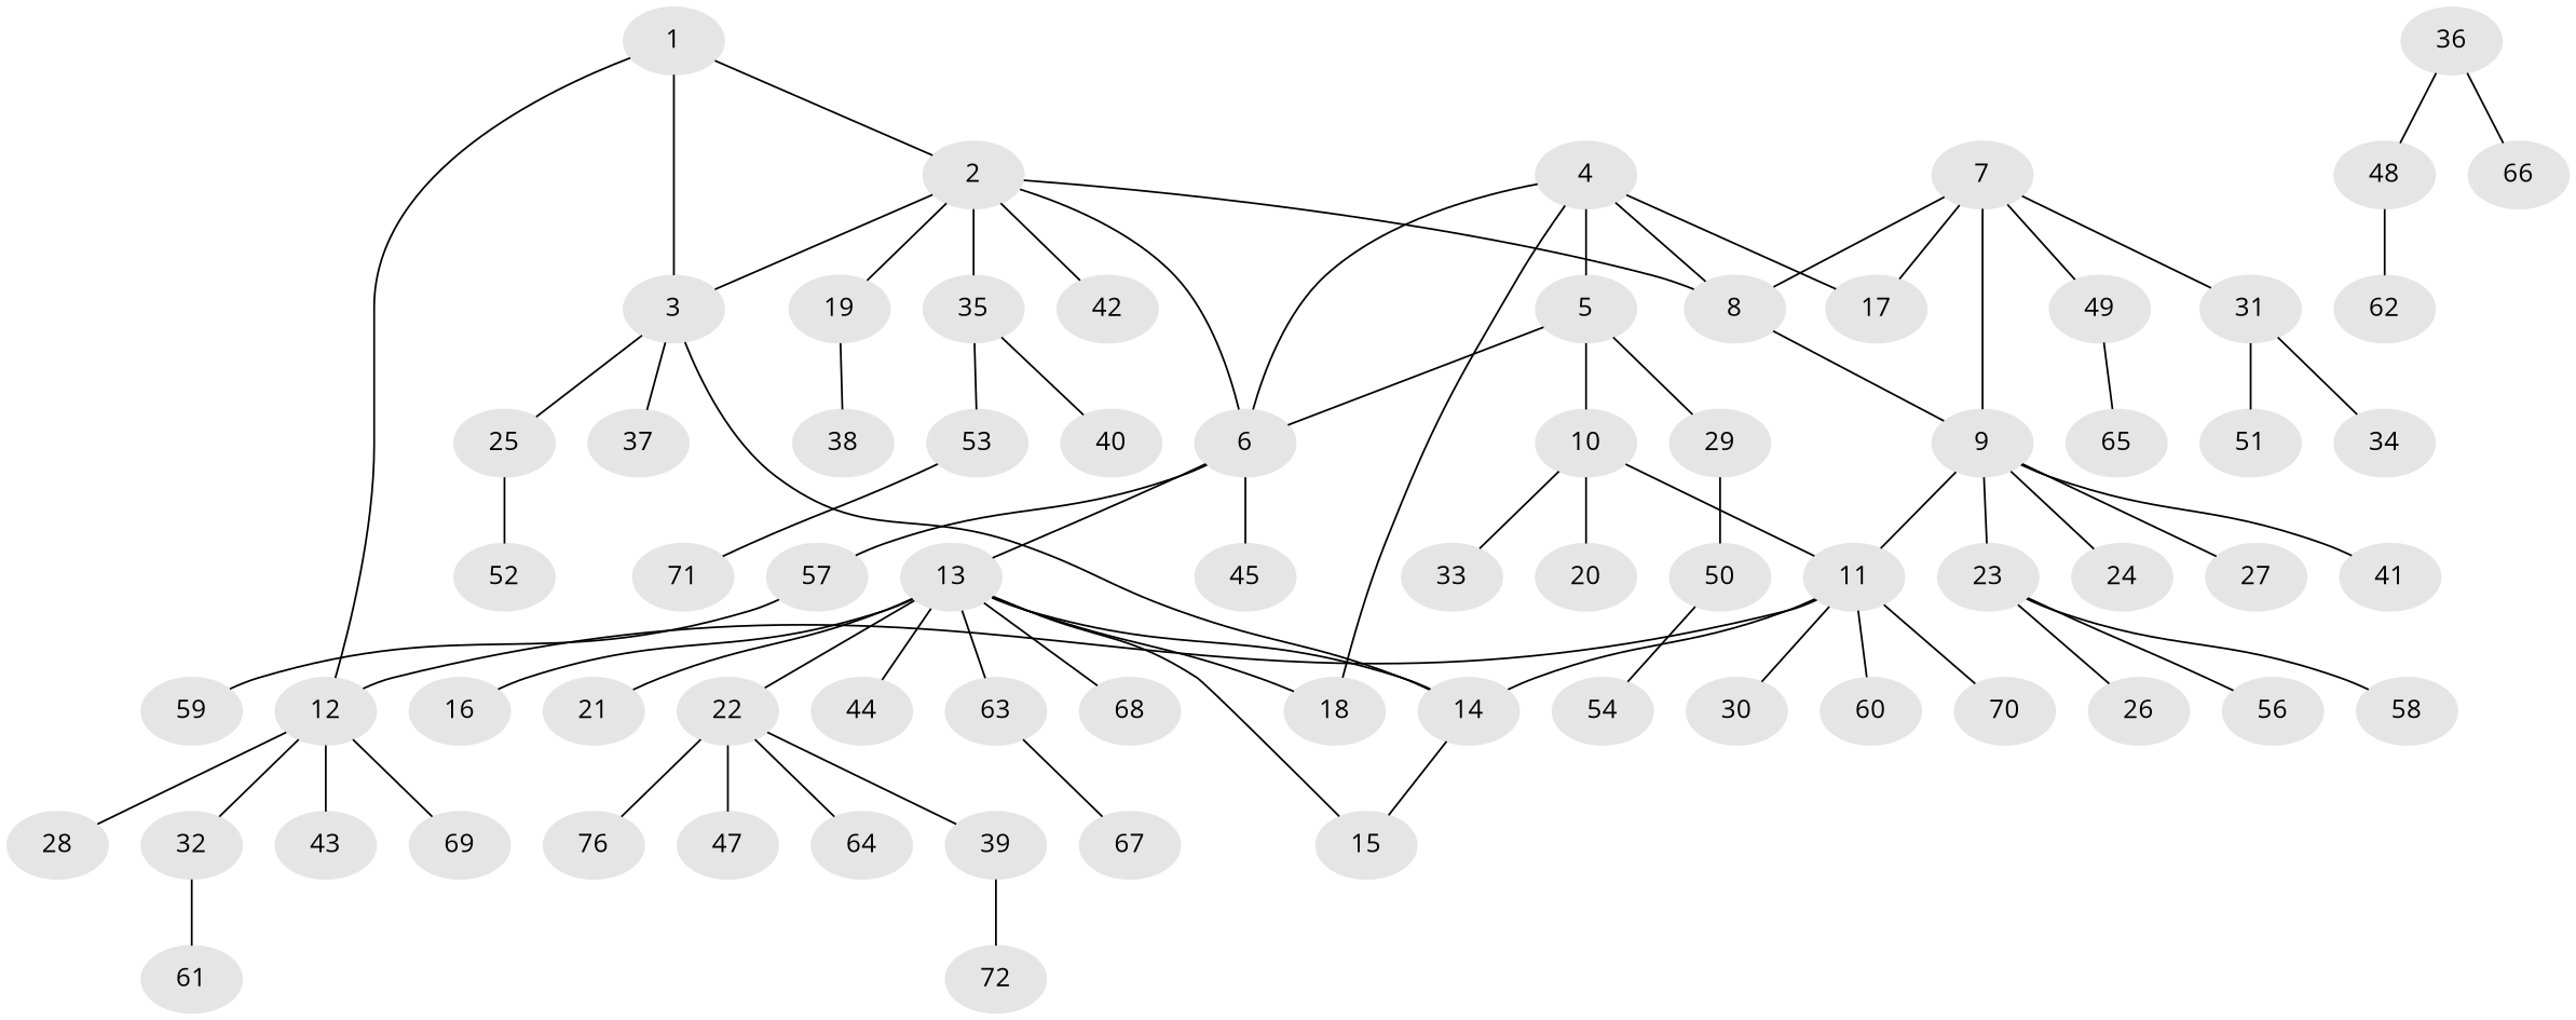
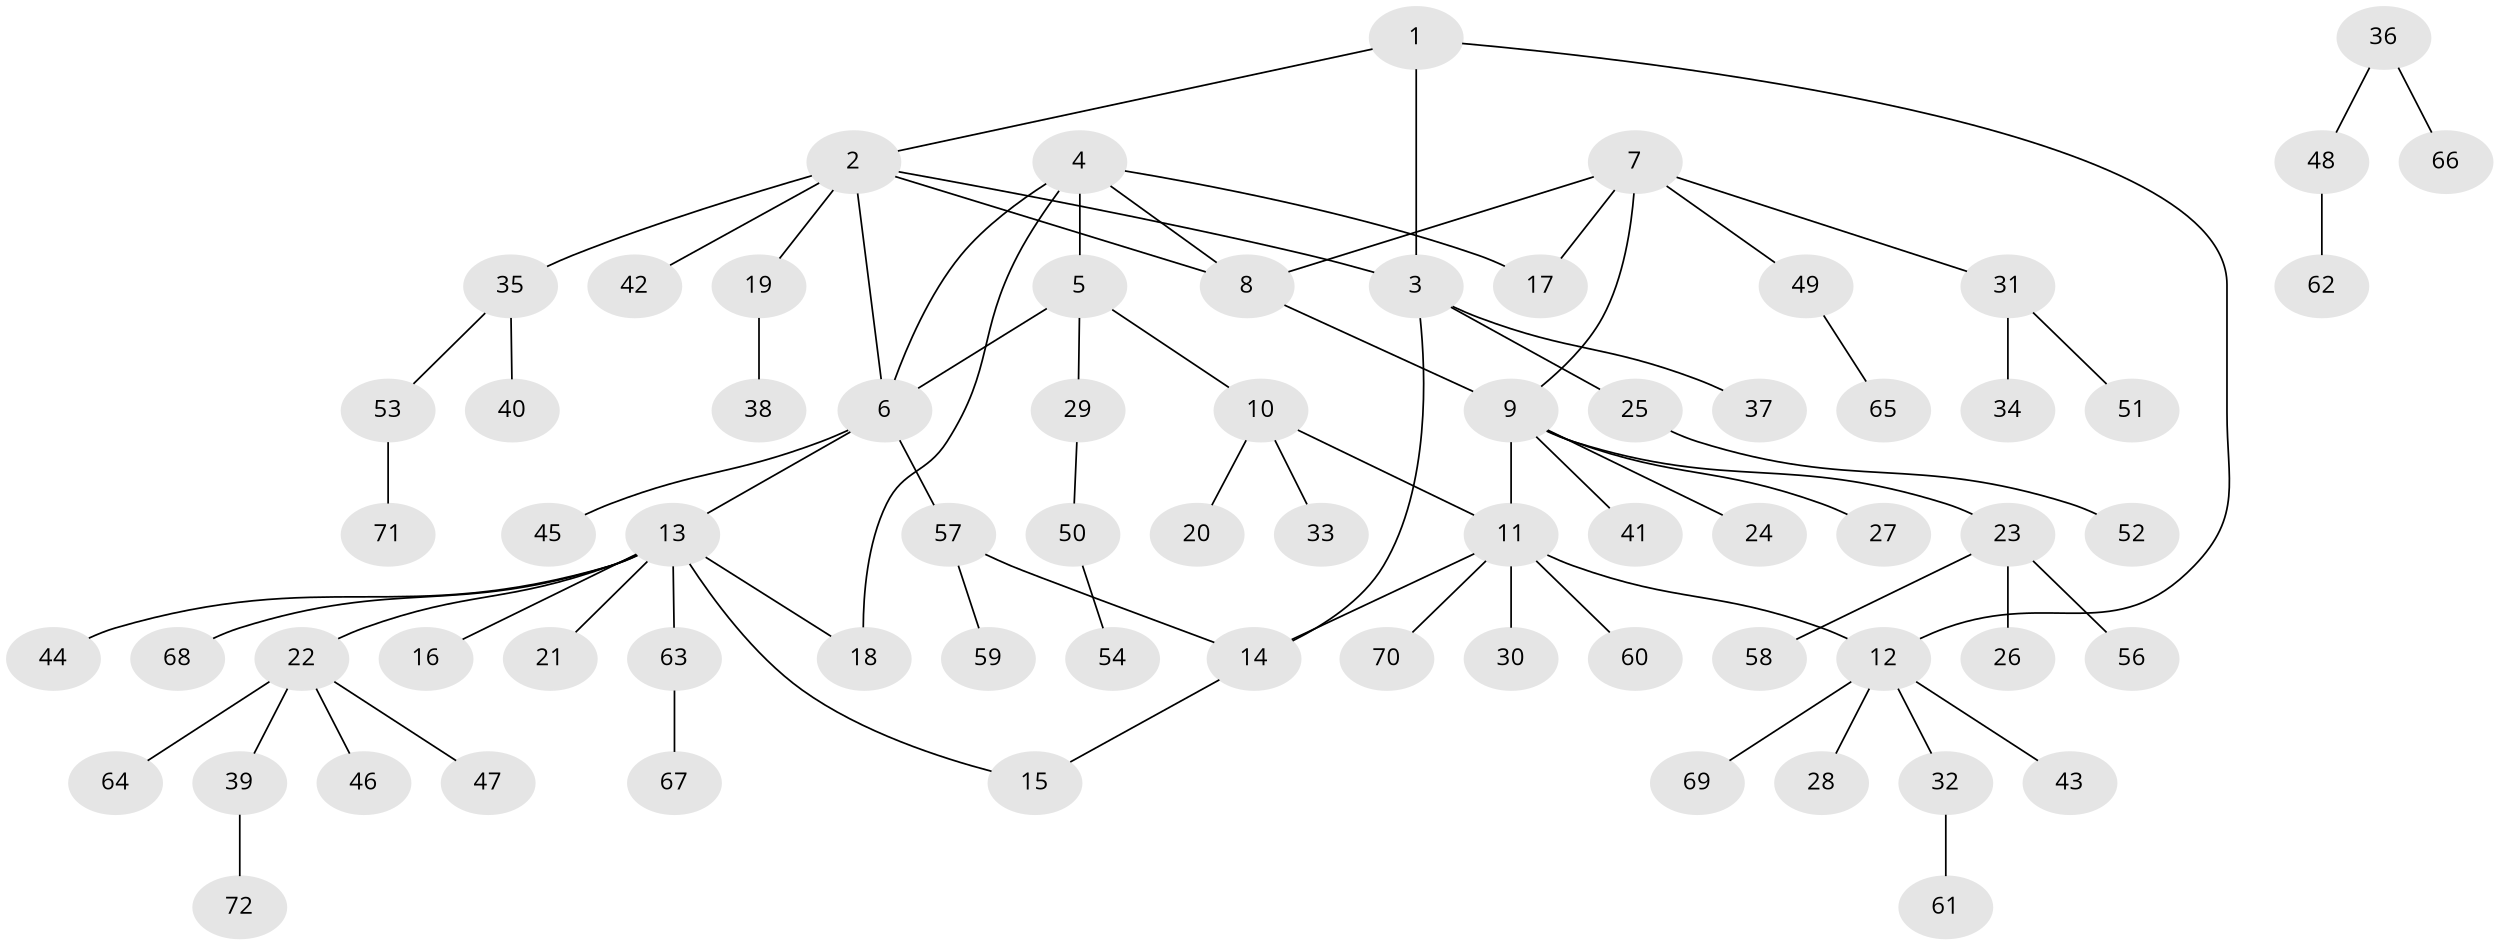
  graph {
    fontname="Open Sans"
    node [color=gray90 fontname="Open Sans" style=filled]
    edge [fontname="Open Sans"]
    1
    2
    3
    12
    6
    8
    19
    35
    42
    14
    25
    37
    28
    32
    43
    69
    13
    45
    57
    9
    38
    40
    53
    15
    52
    4
    5
    17
    18
    10
    29
    11
    20
    33
    50
    16
    21
    22
    44
    63
    68
    59
    7
    31
    49
    23
    24
    27
    41
    34
    51
    65
    30
    60
    70
    26
    56
    58
    36
    48
    66
    61
    39
-   46 [label=76]
+   46
    47
    64
    67
    72
    54
    71
    62
    1 -- 2
    1 -- 3
    1 -- 12
    2 -- 3
    2 -- 6
    2 -- 8
    2 -- 19
    2 -- 35
    2 -- 42
    3 -- 14
    3 -- 25
    3 -- 37
    12 -- 28
    12 -- 32
    12 -- 43
    12 -- 69
    6 -- 13
    6 -- 45
    6 -- 57
    8 -- 9
    19 -- 38
    35 -- 40
    35 -- 53
    14 -- 15
    25 -- 52
    32 -- 61
-   13 -- 14
+   57 -- 14
    13 -- 15
    13 -- 18
    13 -- 16
    13 -- 21
    13 -- 22
    13 -- 44
    13 -- 63
    13 -- 68
    57 -- 59
    9 -- 11
    9 -- 23
    9 -- 24
    9 -- 27
    9 -- 41
    53 -- 71
    4 -- 6
    4 -- 8
    4 -- 5
    4 -- 17
    4 -- 18
    5 -- 6
    5 -- 10
    5 -- 29
    10 -- 11
    10 -- 20
    10 -- 33
    29 -- 50
    11 -- 12
    11 -- 14
    11 -- 30
    11 -- 60
    11 -- 70
    50 -- 54
    22 -- 39
    22 -- 46
    22 -- 47
    22 -- 64
    63 -- 67
    7 -- 8
    7 -- 9
    7 -- 17
    7 -- 31
    7 -- 49
    31 -- 34
    31 -- 51
    49 -- 65
    23 -- 26
    23 -- 56
    23 -- 58
    36 -- 48
    36 -- 66
    48 -- 62
    39 -- 72
  }
